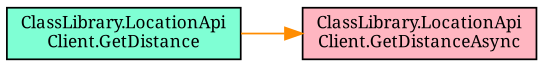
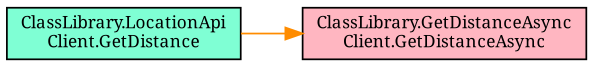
  digraph {
    rankdir=LR
    fontname="Noto Serif"
    node [color=black fontname="Noto Serif" fontsize=10 shape=record style=filled]
    n1 [fillcolor=aquamarine fontcolor=black height=0.2 label="ClassLibrary.LocationApi\lClient.GetDistance" width=0.4]
-   n2 [fillcolor=lightpink height=0.2 label="ClassLibrary.LocationApi\lClient.GetDistanceAsync" width=0.4]
+   n2 [fillcolor=lightpink height=0.2 label="ClassLibrary.GetDistanceAsync\lClient.GetDistanceAsync" width=0.4]
    n1 -> n2 [color=darkorange fontname="Noto Serif" fontsize=10 labelfontname=Helvetica labelfontsize=10 style=solid]
  }
